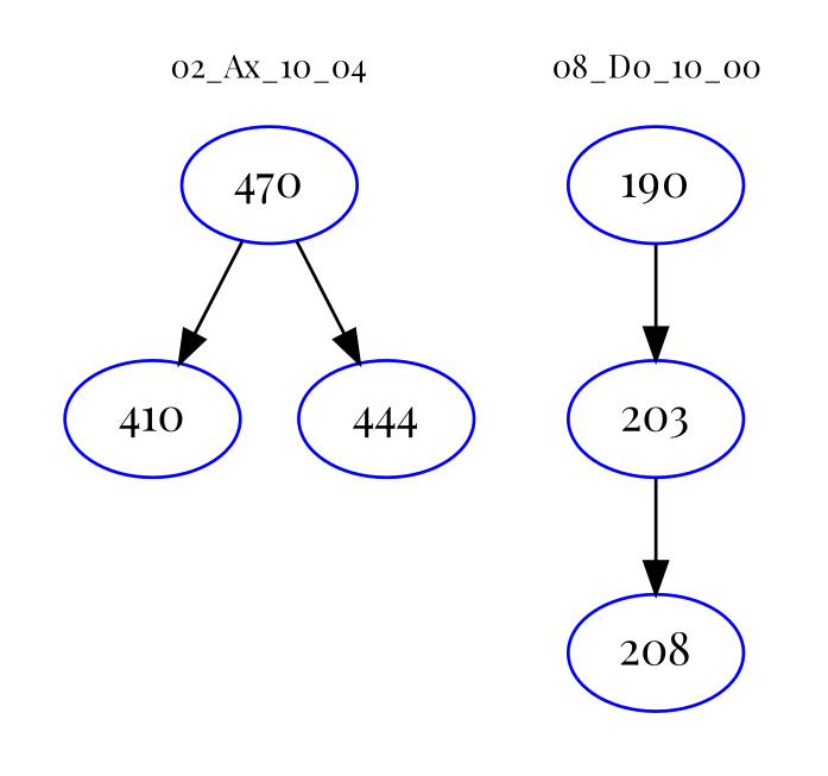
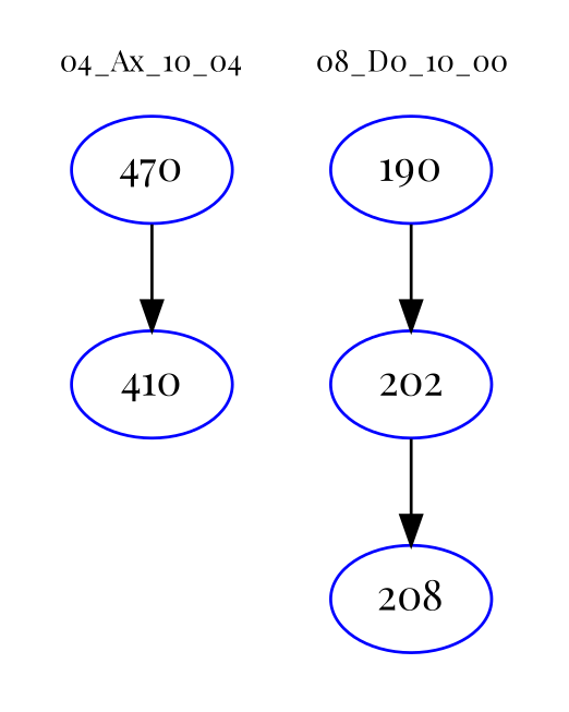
  digraph {
    fontname="Playfair Display"
    node [color=blue fontname="Playfair Display"]
    edge [color=black fontname="Playfair Display"]
    n1 [label=470]
    n2 [label=410]
-   n3 [label=444]
-   n4 [label=203]
+   n4 [label=202]
    n5 [label=190]
    n6 [label=208]
    subgraph cluster_1 {
      color=white
      fontsize=10
-     label="02_Ax_10_04"
+     label="04_Ax_10_04"
      n1
      n2
-     n3
    }
    subgraph cluster_2 {
      color=white
      fontsize=10
      label="08_D0_10_00"
      n4
      n5
      n6
    }
    n1 -> n2
-   n1 -> n3
    n4 -> n6
    n5 -> n4
  }
